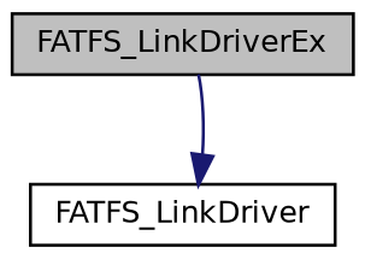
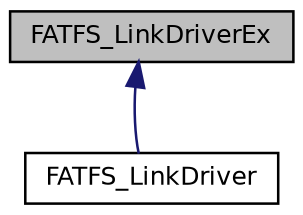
  digraph {
    rankdir=TB
    node [color=black fontname=Helvetica fontsize=10 shape=record style=filled]
    n1 [fillcolor=grey75 fontcolor=black height=0.2 label=FATFS_LinkDriverEx width=0.4]
    n2 [fillcolor=white height=0.2 label=FATFS_LinkDriver width=0.4]
-   n2 -> n1 [color=midnightblue dir=back fontname=Helvetica fontsize=10 labelfontname=Helvetica labelfontsize=10 style=solid]
+   n1 -> n2 [color=midnightblue dir=back fontname=Helvetica fontsize=10 labelfontname=Helvetica labelfontsize=10 style=solid]
  }
